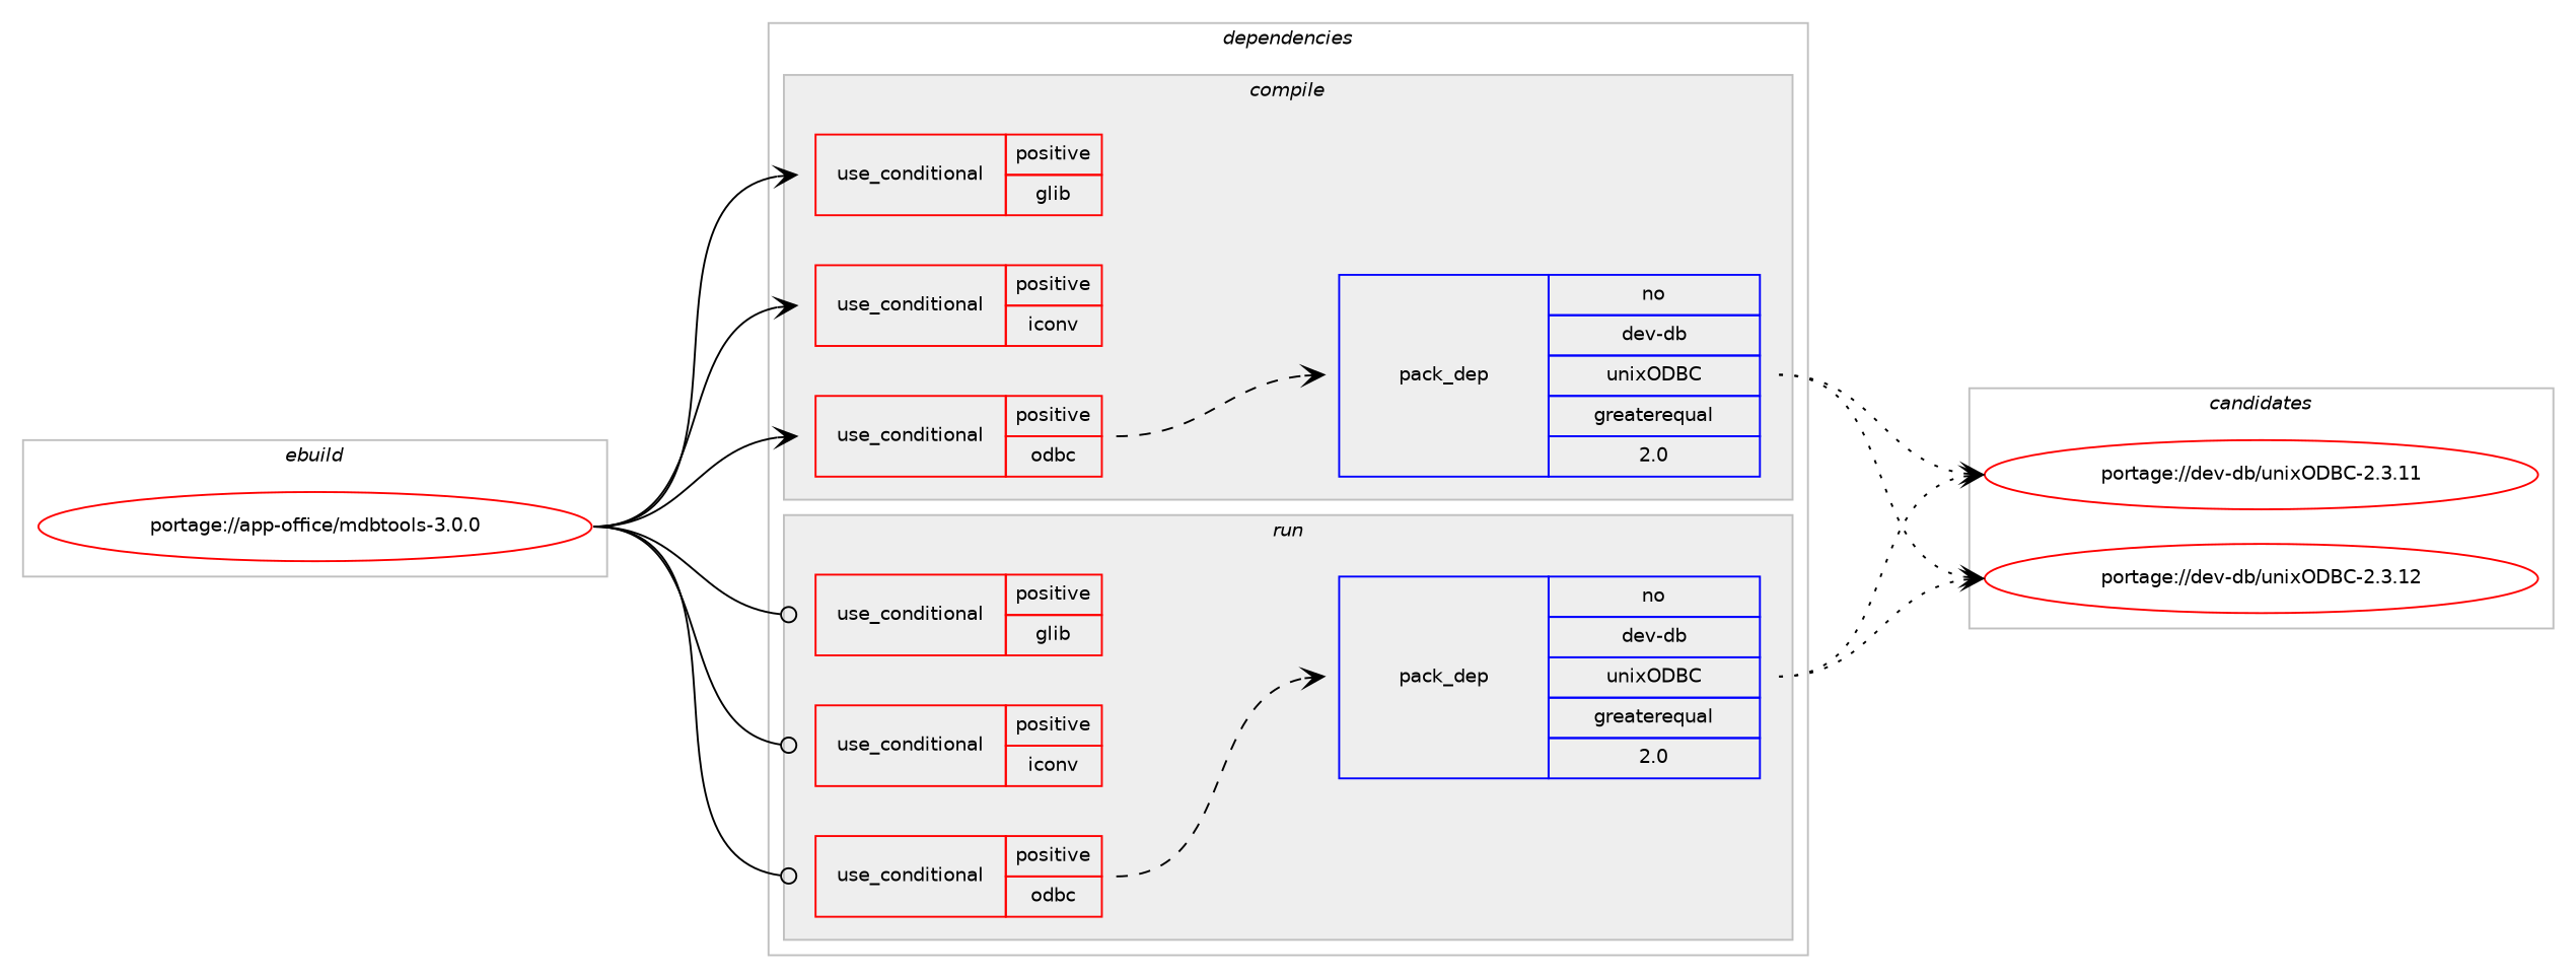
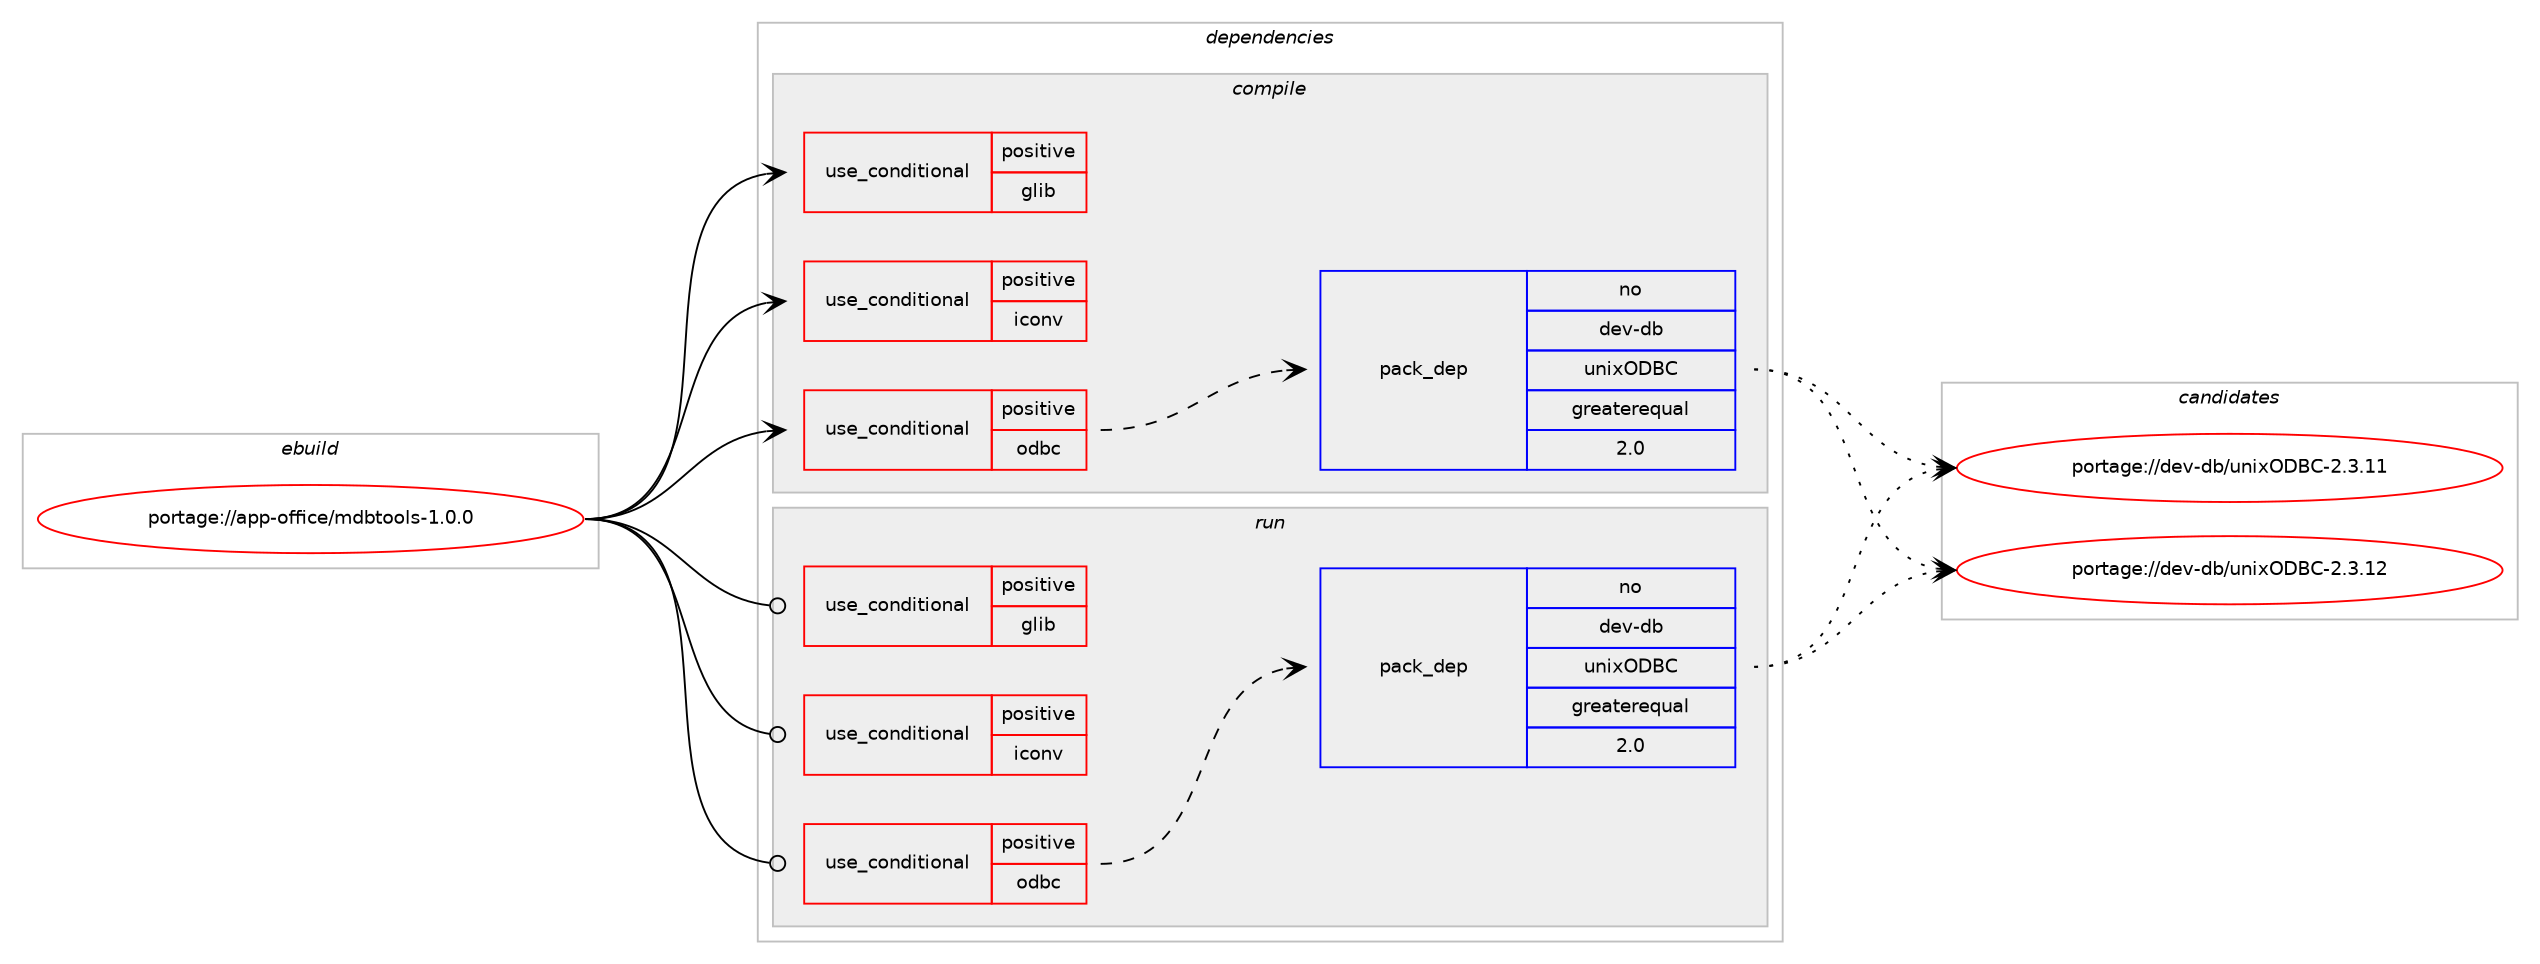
  digraph {
    compound=true
    concentrate=true
    fontname=Helvetica
    fontsize=10
    newrank=true
    rankdir=LR
    ranksep=1.5
    node [color=red fontname=Helvetica fontsize=10 shape=none]
    edge [arrowhead=vee headport=w style=solid tailport=e weight=20]
-   n1 [label="portage://app-office/mdbtools-3.0.0" width=4 shape=""]
+   n1 [label="portage://app-office/mdbtools-1.0.0" width=4 shape=""]
    n2 [label=<<TABLE BORDER="0" CELLBORDER="1" CELLSPACING="0" CELLPADDING="4"><TR><TD ROWSPAN="3" CELLPADDING="10">use_conditional</TD></TR><TR><TD>positive</TD></TR><TR><TD>glib</TD></TR></TABLE>>]
    n3 [label=<<TABLE BORDER="0" CELLBORDER="1" CELLSPACING="0" CELLPADDING="4"><TR><TD ROWSPAN="3" CELLPADDING="10">use_conditional</TD></TR><TR><TD>positive</TD></TR><TR><TD>iconv</TD></TR></TABLE>>]
    n4 [color=blue label=<<TABLE BORDER="0" CELLBORDER="1" CELLSPACING="0" CELLPADDING="4" WIDTH="220"><TR><TD ROWSPAN="6" CELLPADDING="30">pack_dep</TD></TR><TR><TD WIDTH="110">no</TD></TR><TR><TD>dev-db</TD></TR><TR><TD>unixODBC</TD></TR><TR><TD>greaterequal</TD></TR><TR><TD>2.0</TD></TR></TABLE>>]
    n5 [label=<<TABLE BORDER="0" CELLBORDER="1" CELLSPACING="0" CELLPADDING="4"><TR><TD ROWSPAN="3" CELLPADDING="10">use_conditional</TD></TR><TR><TD>positive</TD></TR><TR><TD>odbc</TD></TR></TABLE>>]
    n6 [label=<<TABLE BORDER="0" CELLBORDER="1" CELLSPACING="0" CELLPADDING="4"><TR><TD ROWSPAN="3" CELLPADDING="10">use_conditional</TD></TR><TR><TD>positive</TD></TR><TR><TD>glib</TD></TR></TABLE>>]
    n7 [label=<<TABLE BORDER="0" CELLBORDER="1" CELLSPACING="0" CELLPADDING="4"><TR><TD ROWSPAN="3" CELLPADDING="10">use_conditional</TD></TR><TR><TD>positive</TD></TR><TR><TD>iconv</TD></TR></TABLE>>]
    n8 [color=blue label=<<TABLE BORDER="0" CELLBORDER="1" CELLSPACING="0" CELLPADDING="4" WIDTH="220"><TR><TD ROWSPAN="6" CELLPADDING="30">pack_dep</TD></TR><TR><TD WIDTH="110">no</TD></TR><TR><TD>dev-db</TD></TR><TR><TD>unixODBC</TD></TR><TR><TD>greaterequal</TD></TR><TR><TD>2.0</TD></TR></TABLE>>]
    n9 [label=<<TABLE BORDER="0" CELLBORDER="1" CELLSPACING="0" CELLPADDING="4"><TR><TD ROWSPAN="3" CELLPADDING="10">use_conditional</TD></TR><TR><TD>positive</TD></TR><TR><TD>odbc</TD></TR></TABLE>>]
    n10 [label="portage://dev-db/unixODBC-2.3.11" width=4 shape=""]
    n11 [label="portage://dev-db/unixODBC-2.3.12" width=4 shape=""]
    subgraph cluster_1 {
      color=gray
      label=<<i>ebuild</i>>
      rank=same
      n1
    }
    subgraph cluster_2 {
      color=gray
      label=<<i>dependencies</i>>
      subgraph cluster_3 {
        color=gray
        fillcolor="#eeeeee"
        label=<<i>compile</i>>
        style=filled
        subgraph sub_4 {
          color=gray
          fillcolor="#eeeeee"
          label=<<i>compile</i>>
          style=filled
          n2
        }
        subgraph sub_5 {
          color=gray
          fillcolor="#eeeeee"
          label=<<i>compile</i>>
          style=filled
          n3
        }
        subgraph sub_6 {
          color=gray
          fillcolor="#eeeeee"
          label=<<i>compile</i>>
          style=filled
          n5
          subgraph sub_7 {
            color=gray
            fillcolor="#eeeeee"
            label=<<i>compile</i>>
            style=filled
            n4
          }
        }
      }
      subgraph cluster_8 {
        color=gray
        fillcolor="#eeeeee"
        label=<<i>compile and run</i>>
        style=filled
      }
      subgraph cluster_9 {
        color=gray
        fillcolor="#eeeeee"
        label=<<i>run</i>>
        style=filled
        subgraph sub_10 {
          color=gray
          fillcolor="#eeeeee"
          label=<<i>run</i>>
          style=filled
          n6
        }
        subgraph sub_11 {
          color=gray
          fillcolor="#eeeeee"
          label=<<i>run</i>>
          style=filled
          n7
        }
        subgraph sub_12 {
          color=gray
          fillcolor="#eeeeee"
          label=<<i>run</i>>
          style=filled
          n9
          subgraph sub_13 {
            color=gray
            fillcolor="#eeeeee"
            label=<<i>run</i>>
            style=filled
            n8
          }
        }
      }
    }
    subgraph cluster_14 {
      color=gray
      label=<<i>candidates</i>>
      rank=same
      subgraph sub_15 {
        color=black
        label=<<i>candidates</i>>
        nodesep=1
        rank=same
        n10
        n11
      }
      subgraph sub_16 {
        color=black
        label=<<i>candidates</i>>
        nodesep=1
        rank=same
        n10
        n11
      }
    }
    n1 -> n2
    n1 -> n3
    n1 -> n5
    n1 -> n6 [arrowhead=odot]
    n1 -> n7 [arrowhead=odot]
    n1 -> n9 [arrowhead=odot]
    n4 -> n10 [style=dotted weight=100]
    n4 -> n11 [style=dotted weight=100]
    n5 -> n4 [style=dashed]
    n8 -> n10 [style=dotted weight=100]
    n8 -> n11 [style=dotted weight=100]
    n9 -> n8 [style=dashed]
  }
